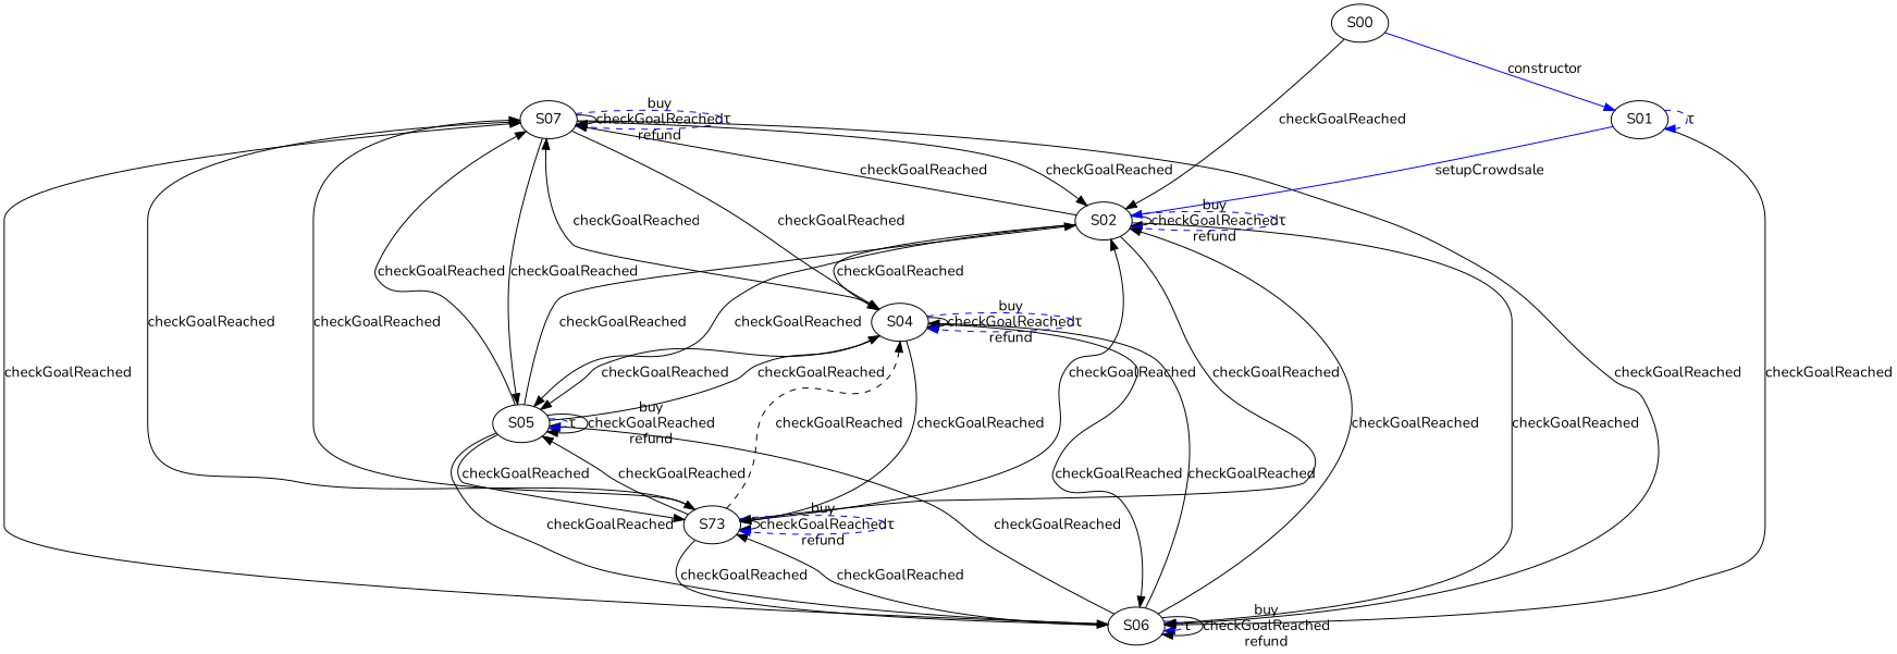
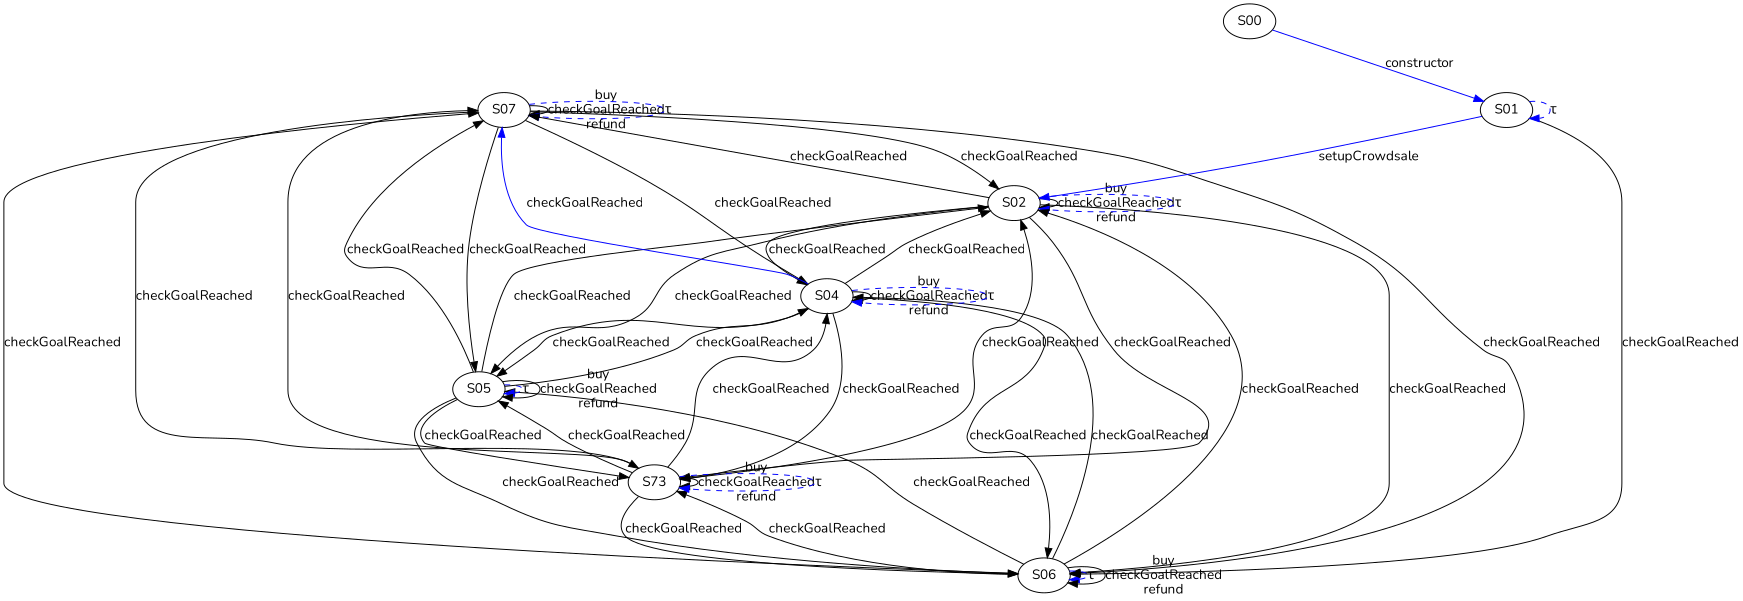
  digraph {
    fontname=Nunito
    node [fontname=Nunito]
    edge [color=black fontname=Nunito]
    S07
    S02
    S06
    n4 [label=S73]
    S05
    S04
    S01
    S00
    S07 -> S07 [label="buy\ncheckGoalReached\nrefund"]
    S07 -> S07 [color=blue label="τ" style=dashed]
    S07 -> S02 [label=checkGoalReached]
    S07 -> S06 [label=checkGoalReached]
    S07 -> n4 [label=checkGoalReached]
    S07 -> S05 [label=checkGoalReached]
    S07 -> S04 [label=checkGoalReached]
    S02 -> S07 [label=checkGoalReached]
    S02 -> S02 [label="buy\ncheckGoalReached\nrefund"]
    S02 -> S02 [color=blue label="τ" style=dashed]
    S02 -> S06 [label=checkGoalReached]
    S02 -> n4 [label=checkGoalReached]
    S02 -> S05 [label=checkGoalReached]
    S02 -> S04 [label=checkGoalReached]
    S06 -> S07 [label=checkGoalReached]
    S06 -> S02 [label=checkGoalReached]
    S06 -> S06 [color=blue label="τ" style=dashed]
    S06 -> S06 [label="buy\ncheckGoalReached\nrefund"]
    S06 -> n4 [label=checkGoalReached]
    S06 -> S05 [label=checkGoalReached]
    S06 -> S04 [label=checkGoalReached]
    n4 -> S07 [label=checkGoalReached]
    n4 -> S02 [label=checkGoalReached]
    n4 -> S06 [label=checkGoalReached]
    n4 -> n4 [label="buy\ncheckGoalReached\nrefund"]
    n4 -> n4 [color=blue label="τ" style=dashed]
    n4 -> S05 [label=checkGoalReached]
-   n4 -> S04 [label=checkGoalReached style=dashed]
+   n4 -> S04 [label=checkGoalReached]
    S05 -> S07 [label=checkGoalReached]
    S05 -> S02 [label=checkGoalReached]
    S05 -> S06 [label=checkGoalReached]
    S05 -> n4 [label=checkGoalReached]
    S05 -> S05 [color=blue label="τ" style=dashed]
    S05 -> S05 [label="buy\ncheckGoalReached\nrefund"]
    S05 -> S04 [label=checkGoalReached]
-   S04 -> S07 [label=checkGoalReached]
-   S00 -> S02 [label=checkGoalReached]
+   S04 -> S07 [color=blue label=checkGoalReached]
+   S04 -> S02 [label=checkGoalReached]
    S04 -> S06 [label=checkGoalReached]
    S04 -> n4 [label=checkGoalReached]
    S04 -> S05 [label=checkGoalReached]
    S04 -> S04 [label="buy\ncheckGoalReached\nrefund"]
    S04 -> S04 [color=blue label="τ" style=dashed]
    S01 -> S02 [color=blue label=setupCrowdsale]
    S01 -> S06 [label=checkGoalReached]
    S01 -> S01 [color=blue label="τ" style=dashed]
    S00 -> S01 [color=blue label=constructor]
  }
